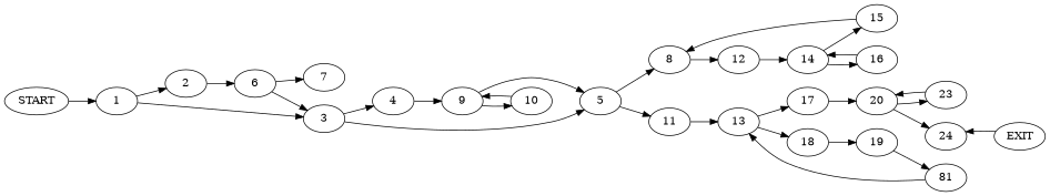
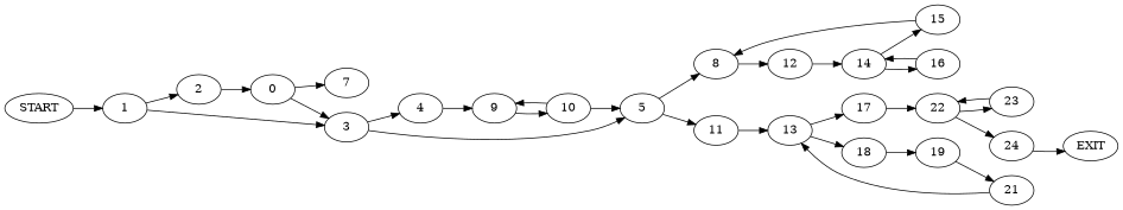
  digraph {
    rankdir=LR
    n1 [label=START]
    1
    2
    3
    n5 [label=EXIT]
-   6
+   6 [label=0]
    4
    5
    7
    9
    8
    11
    10
    12
    13
    14
    17
    18
    15
    16
-   20
+   20 [label=22]
    19
    23
    24
-   21 [label=81]
+   21
    n1 -> 1
    1 -> 2
    1 -> 3
    2 -> 6
    3 -> 4
    3 -> 5
    6 -> 3
    6 -> 7
    4 -> 9
    5 -> 8
    5 -> 11
-   9 -> 5
+   10 -> 5
    9 -> 10
    8 -> 12
    11 -> 13
    10 -> 9
    12 -> 14
    13 -> 17
    13 -> 18
    14 -> 15
    14 -> 16
    17 -> 20
    18 -> 19
    15 -> 8
    16 -> 14
    20 -> 23
    20 -> 24
    19 -> 21
    23 -> 20
-   n5 -> 24
+   24 -> n5
    21 -> 13
  }
